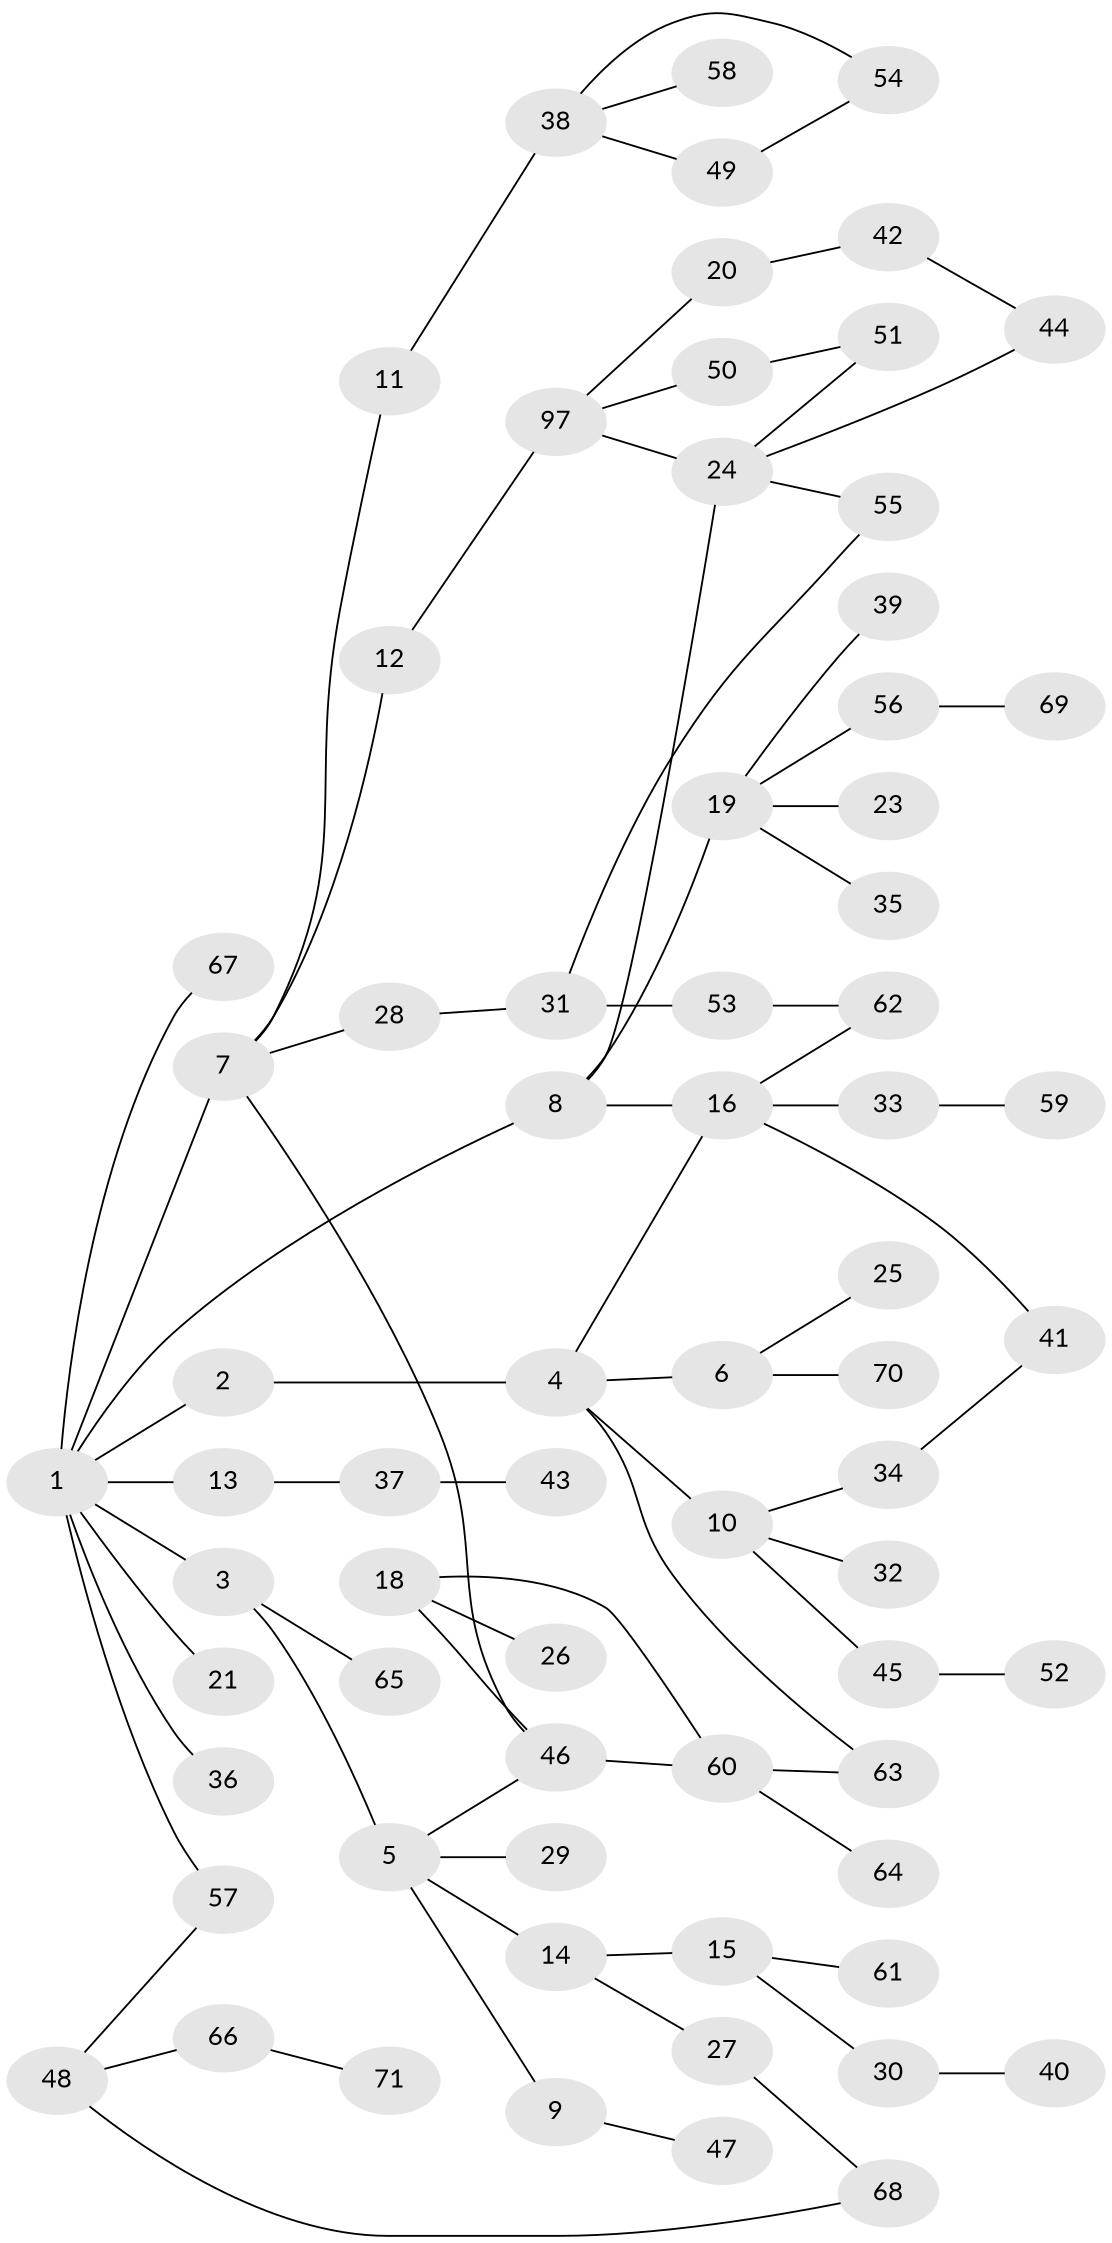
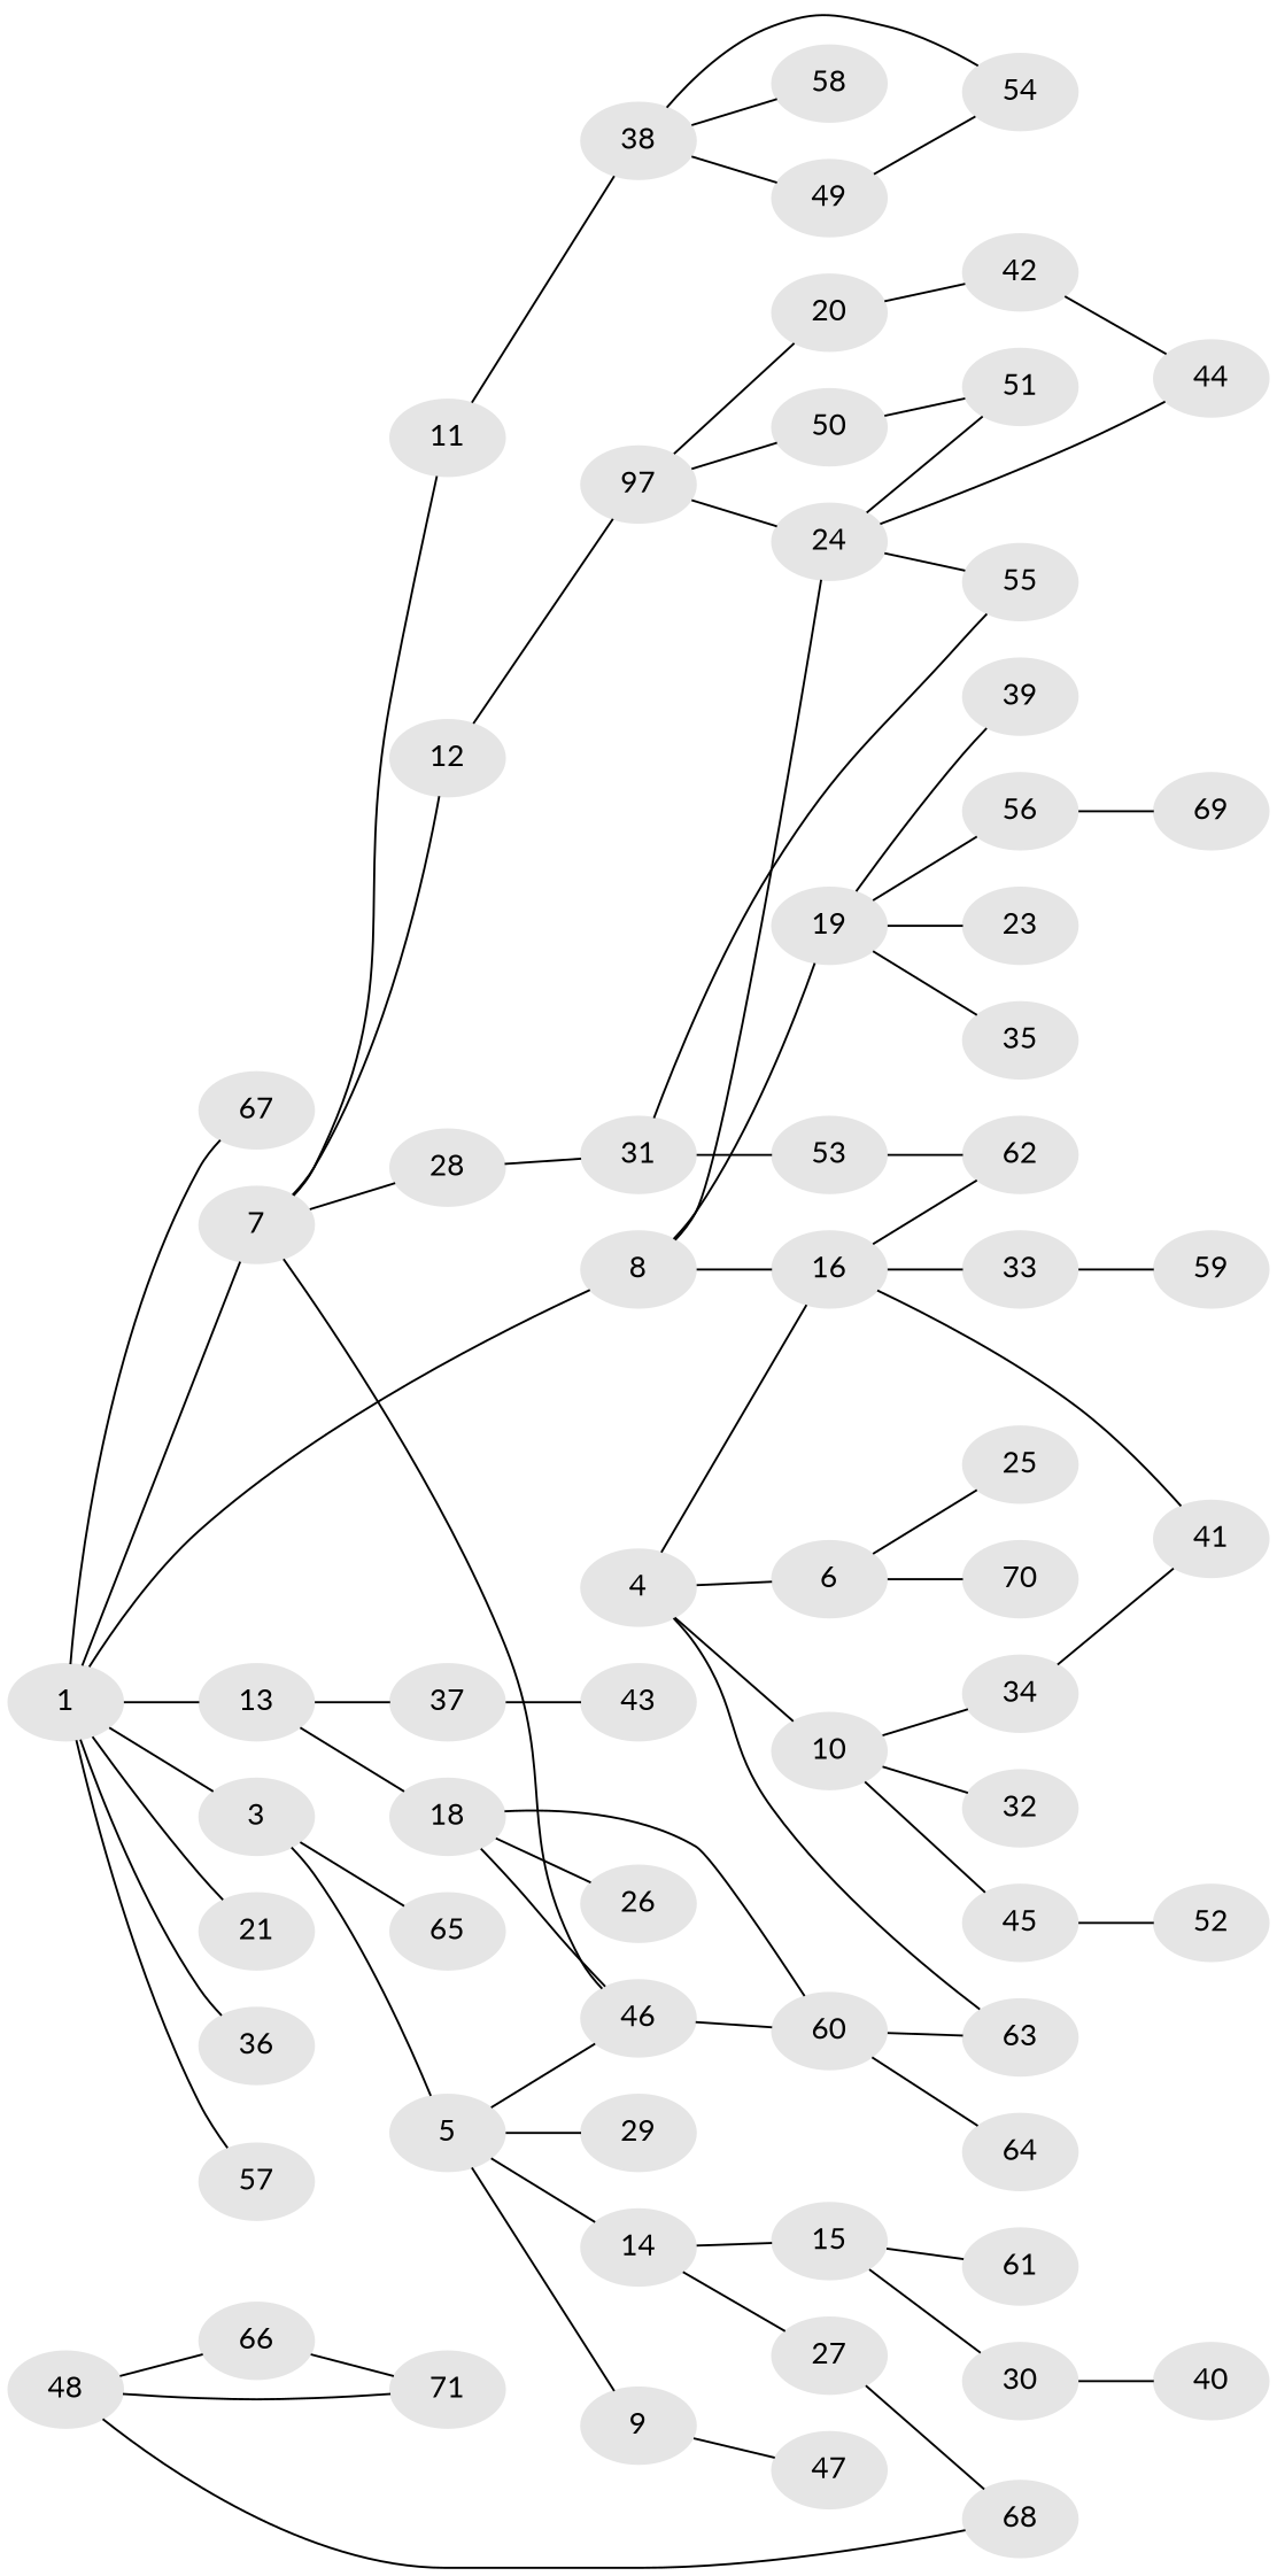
  graph {
    fontname=Lato
    rankdir=LR
    node [color=gray90 fontname=Lato style=filled]
    edge [fontname=Lato]
    1
-   2
    3
    7
    8
    13
    21
    36
    57
    67
    4
    5
    65
    46
    11
    12
    28
    16
    19
    24
    18
    37
    6
    10
    63
    9
    14
    29
    25
    70
    32
    34
    45
    33
    41
    62
    47
    15
    27
    60
    38
    n42 [label=97]
    31
    23
    35
    39
    56
    44
    51
    55
    52
    49
    54
    58
    20
    50
    26
    43
    30
    61
    68
    40
    59
    42
    64
    69
    48
    66
    53
    71
-   1 -- 2
    1 -- 3
    1 -- 7
    1 -- 8
    1 -- 13
    1 -- 21
    1 -- 36
    1 -- 57
    1 -- 67
-   2 -- 4
    3 -- 5
    3 -- 65
    7 -- 46
    7 -- 11
    7 -- 12
    7 -- 28
    8 -- 16
    8 -- 19
    8 -- 24
+   13 -- 18
    13 -- 37
    4 -- 16
    4 -- 6
    4 -- 10
    4 -- 63
    5 -- 46
    5 -- 9
    5 -- 14
    5 -- 29
    46 -- 60
    11 -- 38
    12 -- n42
    28 -- 31
    16 -- 33
    16 -- 41
    16 -- 62
    19 -- 23
    19 -- 35
    19 -- 39
    19 -- 56
    24 -- 44
    24 -- 51
    24 -- 55
    18 -- 46
    18 -- 60
    18 -- 26
    37 -- 43
    6 -- 25
    6 -- 70
    10 -- 32
    10 -- 34
    10 -- 45
    9 -- 47
    14 -- 15
    14 -- 27
    34 -- 41
    45 -- 52
    33 -- 59
    15 -- 30
    15 -- 61
    27 -- 68
    60 -- 63
    60 -- 64
    38 -- 49
    38 -- 54
    38 -- 58
    n42 -- 24
    n42 -- 20
    n42 -- 50
    31 -- 55
    31 -- 53
    56 -- 69
    49 -- 54
    20 -- 42
    50 -- 51
    30 -- 40
    42 -- 44
-   48 -- 57
+   48 -- 71
    48 -- 68
    48 -- 66
    66 -- 71
    53 -- 62
  }
